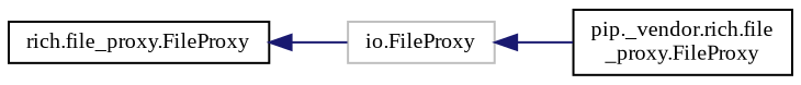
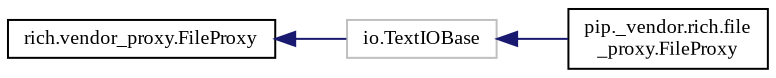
  digraph {
    fontname="Liberation Serif"
    rankdir=LR
    node [color=black fillcolor=white fontname="Liberation Serif" fontsize=10 shape=record style=filled]
    edge [color=midnightblue dir=back fontname="Liberation Serif" fontsize=10 labelfontname=Helvetica labelfontsize=10 style=solid]
-   n1 [color=grey75 height=0.2 label="io.FileProxy" width=0.4]
+   n1 [color=grey75 height=0.2 label="io.TextIOBase" width=0.4]
    n2 [height=0.2 label="pip._vendor.rich.file\l_proxy.FileProxy" width=0.4]
-   n3 [height=0.2 label="rich.file_proxy.FileProxy" width=0.4]
+   n3 [height=0.2 label="rich.vendor_proxy.FileProxy" width=0.4]
    n1 -> n2
    n3 -> n1
  }
